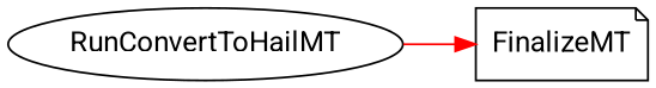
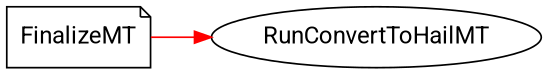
  digraph {
    compound=true
    rankdir=LR
    node [fontname=Roboto]
    n1 [label=RunConvertToHailMT shape=ellipse]
    n2 [label=FinalizeMT shape=note]
-   n1 -> n2 [color=red]
+   n2 -> n1 [color=red]
  }
